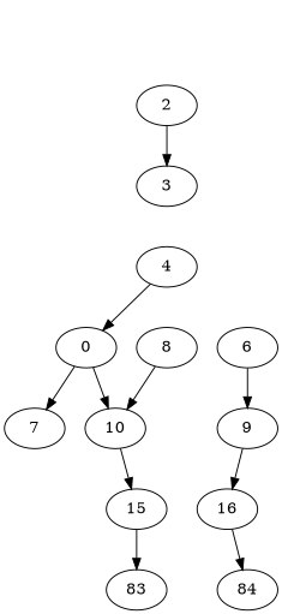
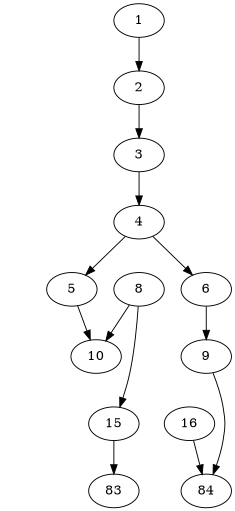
  digraph {
    node [alpha=0.18]
+   1 [alpha=0.07 expect_size=63571903343317816]
    2 [alpha=0.01 expect_size=5782939921961546]
    3 [expect_size=4915355290179731456]
    4 [alpha=0.17 expect_size=54293520814071349248]
-   5 [expect_size=175477963371141568 label=0]
+   5 [expect_size=175477963371141568]
    6 [alpha=0.04 expect_size=310716148957071]
-   7 [alpha=0.11 expect_size=658458009636137088]
    10 [alpha=0.17 expect_size=7078508940670300]
    9 [alpha=0.16 expect_size=199483886954828]
    8 [alpha=0.13 expect_size=76126384558870592]
    n11 [alpha=0.10 expect_size=747451877055422848 label=16]
    n12 [alpha=0.12 expect_size=1392611805351641088 label=15]
    n13 [alpha=0.12 expect_size=315532549746928192 label=84]
    n14 [alpha=0.14 expect_size=95934515920890848 label=83]
+   1 -> 2
    2 -> 3
+   3 -> 4
    4 -> 5
-   5 -> 7
+   4 -> 6
    5 -> 10
    6 -> 9
-   10 -> n12
-   9 -> n11
+   8 -> n12
+   9 -> n13
    8 -> 10
    n11 -> n13
    n12 -> n14
  }
